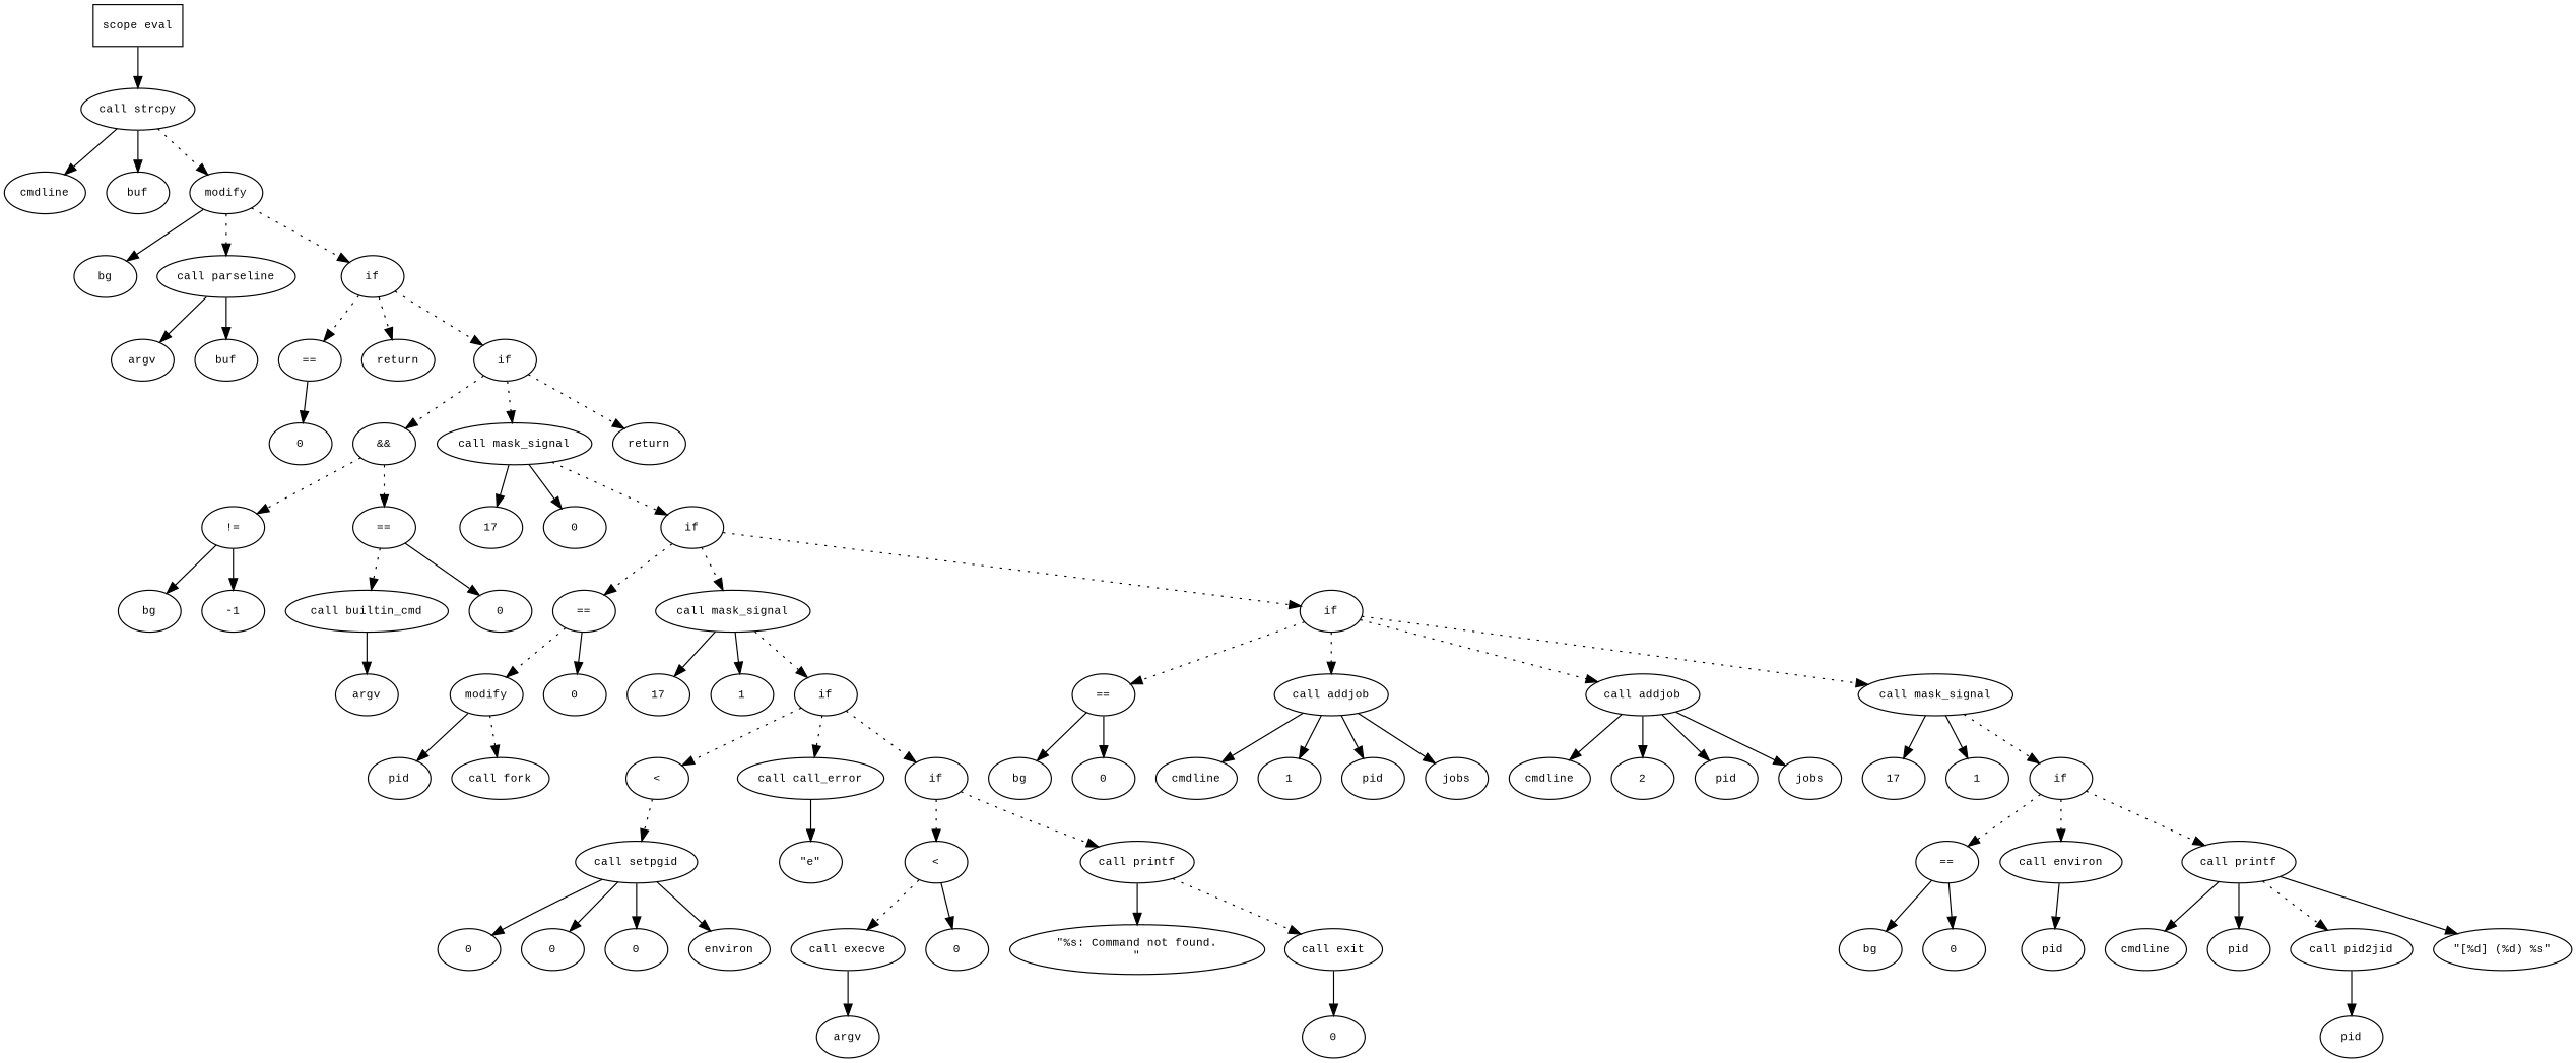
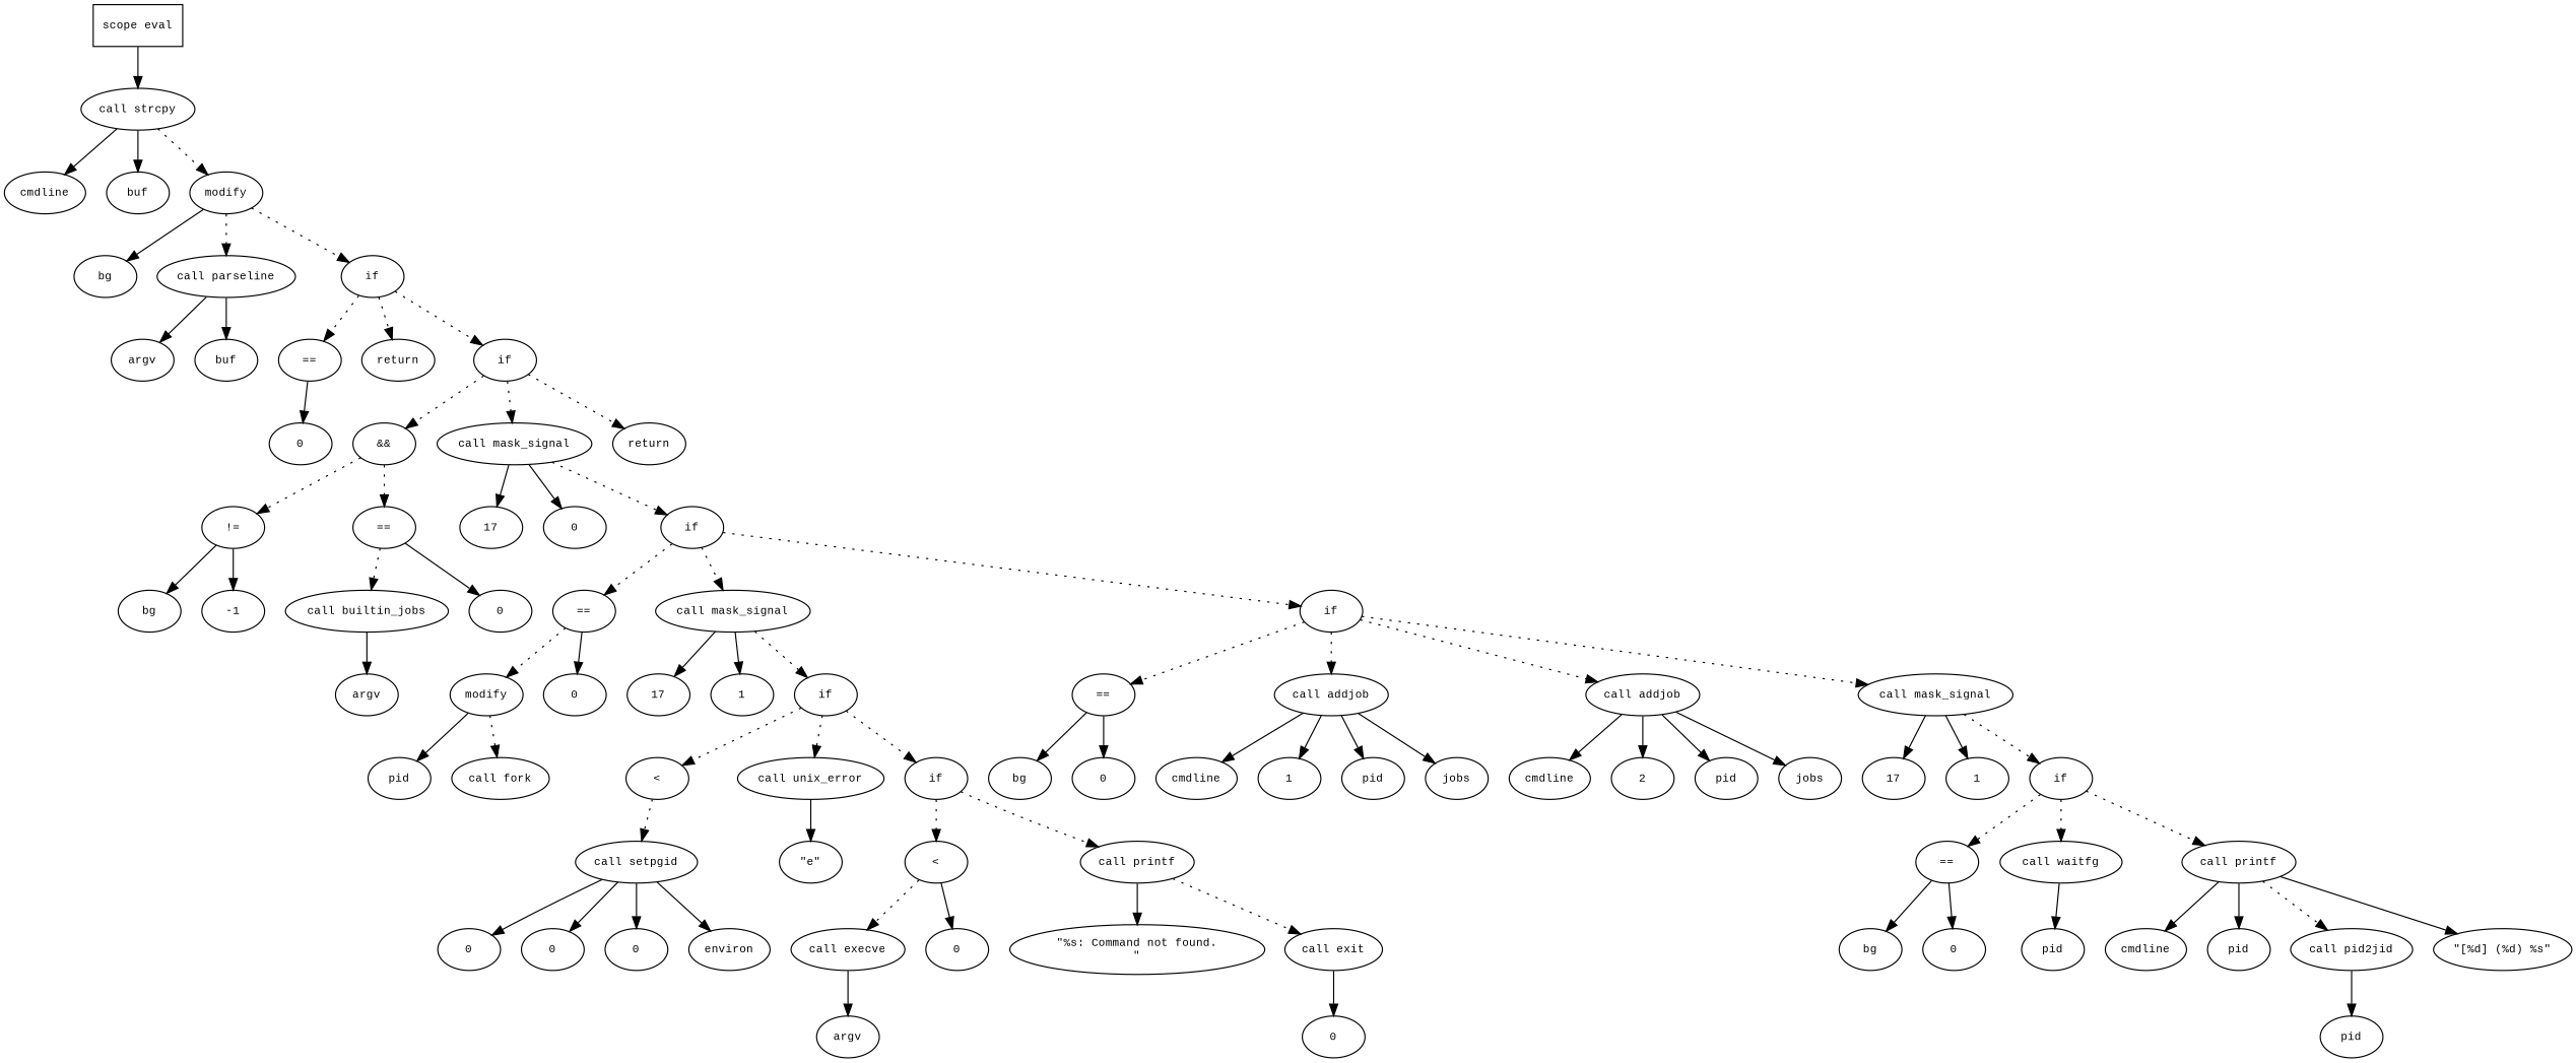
  digraph {
    fontname="Times New Roman"
    fontsize=10
    node [fontname="Courier New" fontsize=10 shape=ellipse]
    edge [fontname="Times New Roman" fontsize=10]
    n1 [label="scope eval" shape=box]
    n2 [label="call strcpy"]
    n3 [label=cmdline]
    n4 [label=buf]
    n5 [label=modify]
    n6 [label=bg]
    n7 [label="call parseline"]
    n8 [label=if]
    n9 [label=argv]
    n10 [label=buf]
    n11 [label="=="]
    n12 [label=return]
    n13 [label=if]
    n14 [label=0]
    n15 [label="&&"]
    n16 [label="call mask_signal"]
    n17 [label=return]
    n18 [label="!="]
    n19 [label="=="]
    n20 [label=17]
    n21 [label=0]
    n22 [label=if]
    n23 [label=bg]
    n24 [label=-1]
-   n25 [label="call builtin_cmd"]
+   n25 [label="call builtin_jobs"]
    n26 [label=0]
    n27 [label=argv]
    n28 [label="=="]
    n29 [label="call mask_signal"]
    n30 [label=if]
    n31 [label=modify]
    n32 [label=0]
    n33 [label=17]
    n34 [label=1]
    n35 [label=if]
    n36 [label="=="]
    n37 [label="call addjob"]
    n38 [label="call addjob"]
    n39 [label="call mask_signal"]
    n40 [label=pid]
    n41 [label="call fork"]
    n42 [label="<"]
-   n43 [label="call call_error"]
+   n43 [label="call unix_error"]
    n44 [label=if]
    n45 [label="call setpgid"]
    n46 [label="\"e\""]
    n47 [label="<"]
    n48 [label="call printf"]
    n49 [label=0]
    n50 [label=0]
    n51 [label=0]
    n52 [label=environ]
    n53 [label="call execve"]
    n54 [label=0]
    n55 [label="\"%s: Command not found.\n\""]
    n56 [label="call exit"]
    n57 [label=argv]
    n58 [label=0]
    n59 [label=bg]
    n60 [label=0]
    n61 [label=cmdline]
    n62 [label=1]
    n63 [label=pid]
    n64 [label=jobs]
    n65 [label=cmdline]
    n66 [label=2]
    n67 [label=pid]
    n68 [label=jobs]
    n69 [label=17]
    n70 [label=1]
    n71 [label=if]
    n72 [label="=="]
-   n73 [label="call environ"]
+   n73 [label="call waitfg"]
    n74 [label="call printf"]
    n75 [label=bg]
    n76 [label=0]
    n77 [label=pid]
    n78 [label=cmdline]
    n79 [label=pid]
    n80 [label="call pid2jid"]
    n81 [label="\"[%d] (%d) %s\""]
    n82 [label=pid]
    n1 -> n2 [style=solid]
    n2 -> n3
    n2 -> n4
    n2 -> n5 [style=dotted]
    n5 -> n6
    n5 -> n7 [style=dotted]
    n5 -> n8 [style=dotted]
    n7 -> n9
    n7 -> n10
    n8 -> n11 [style=dotted]
    n8 -> n12 [style=dotted]
    n8 -> n13 [style=dotted]
    n11 -> n14
    n13 -> n15 [style=dotted]
    n13 -> n16 [style=dotted]
    n13 -> n17 [style=dotted]
    n15 -> n18 [style=dotted]
    n15 -> n19 [style=dotted]
    n16 -> n20
    n16 -> n21
    n16 -> n22 [style=dotted]
    n18 -> n23
    n18 -> n24
    n19 -> n25 [style=dotted]
    n19 -> n26
    n22 -> n28 [style=dotted]
    n22 -> n29 [style=dotted]
    n22 -> n30 [style=dotted]
    n25 -> n27
    n28 -> n31 [style=dotted]
    n28 -> n32
    n29 -> n33
    n29 -> n34
    n29 -> n35 [style=dotted]
    n30 -> n36 [style=dotted]
    n30 -> n37 [style=dotted]
    n30 -> n38 [style=dotted]
    n30 -> n39 [style=dotted]
    n31 -> n40
    n31 -> n41 [style=dotted]
    n35 -> n42 [style=dotted]
    n35 -> n43 [style=dotted]
    n35 -> n44 [style=dotted]
    n36 -> n59
    n36 -> n60
    n37 -> n61
    n37 -> n62
    n37 -> n63
    n37 -> n64
    n38 -> n65
    n38 -> n66
    n38 -> n67
    n38 -> n68
    n39 -> n69
    n39 -> n70
    n39 -> n71 [style=dotted]
    n42 -> n45 [style=dotted]
    n43 -> n46
    n44 -> n47 [style=dotted]
    n44 -> n48 [style=dotted]
    n45 -> n49
    n45 -> n50
    n45 -> n51
    n45 -> n52
    n47 -> n53 [style=dotted]
    n47 -> n54
    n48 -> n55
    n48 -> n56 [style=dotted]
    n53 -> n57
    n56 -> n58
    n71 -> n72 [style=dotted]
    n71 -> n73 [style=dotted]
    n71 -> n74 [style=dotted]
    n72 -> n75
    n72 -> n76
    n73 -> n77
    n74 -> n78
    n74 -> n79
    n74 -> n80 [style=dotted]
    n74 -> n81
    n80 -> n82
  }
